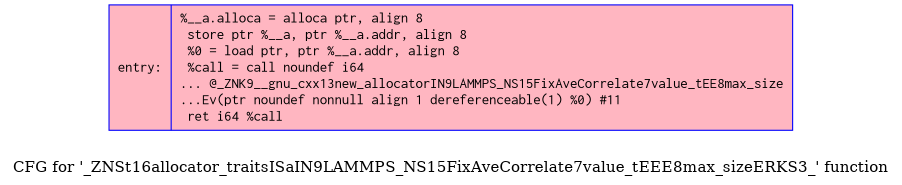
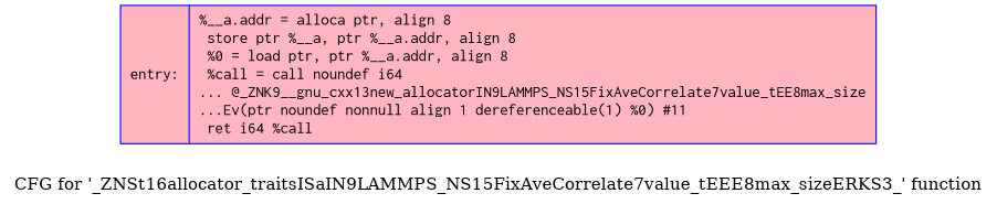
  digraph {
    label="CFG for '_ZNSt16allocator_traitsISaIN9LAMMPS_NS15FixAveCorrelate7value_tEEE8max_sizeERKS3_' function"
    rankdir=LR
-   n1 [color=blue fillcolor=lightpink fontname=Courier label="{entry:\l|  %__a.alloca = alloca ptr, align 8\l  store ptr %__a, ptr %__a.addr, align 8\l  %0 = load ptr, ptr %__a.addr, align 8\l  %call = call noundef i64\l... @_ZNK9__gnu_cxx13new_allocatorIN9LAMMPS_NS15FixAveCorrelate7value_tEE8max_size\l...Ev(ptr noundef nonnull align 1 dereferenceable(1) %0) #11\l  ret i64 %call\l}" shape=record style=filled]
+   n1 [color=blue fillcolor=lightpink fontname=Courier label="{entry:\l|  %__a.addr = alloca ptr, align 8\l  store ptr %__a, ptr %__a.addr, align 8\l  %0 = load ptr, ptr %__a.addr, align 8\l  %call = call noundef i64\l... @_ZNK9__gnu_cxx13new_allocatorIN9LAMMPS_NS15FixAveCorrelate7value_tEE8max_size\l...Ev(ptr noundef nonnull align 1 dereferenceable(1) %0) #11\l  ret i64 %call\l}" shape=record style=filled]
  }
